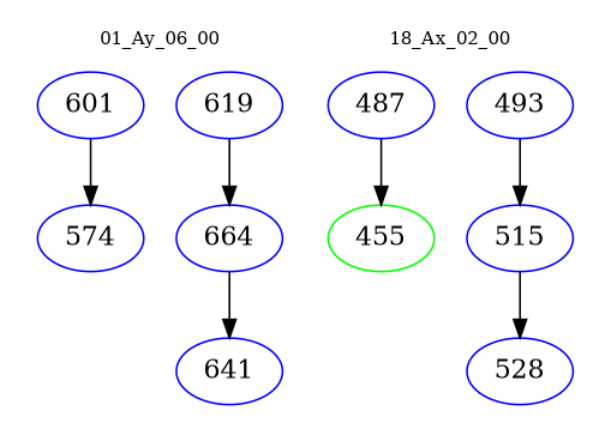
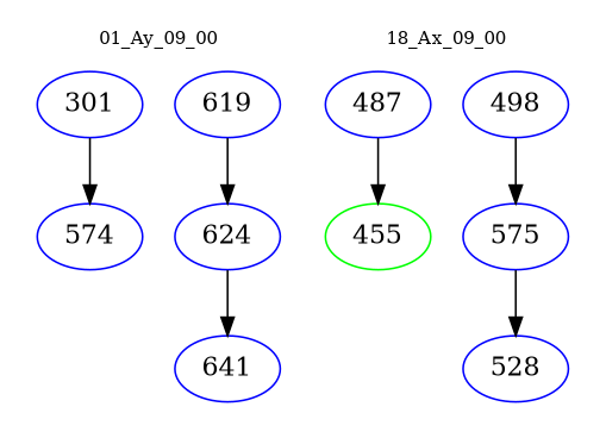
  digraph {
    node [color=blue]
    edge [color=black]
    n1 [label=619]
-   n2 [label=601]
-   n3 [label=664]
+   n2 [label=301]
+   n3 [label=624]
    n4 [label=574]
    n5 [label=641]
-   n6 [label=493]
-   n7 [label=515]
+   n6 [label=498]
+   n7 [label=575]
    n8 [label=487]
    n9 [label=528]
    n10 [color=green label=455]
    subgraph cluster_1 {
      color=white
      fontsize=10
-     label="01_Ay_06_00"
+     label="01_Ay_09_00"
      n1
      n2
      n3
      n4
      n5
    }
    subgraph cluster_2 {
      color=white
      fontsize=10
-     label="18_Ax_02_00"
+     label="18_Ax_09_00"
      n6
      n7
      n8
      n9
      n10
    }
    n1 -> n3
    n2 -> n4
    n3 -> n5
    n6 -> n7
    n7 -> n9
    n8 -> n10
  }
